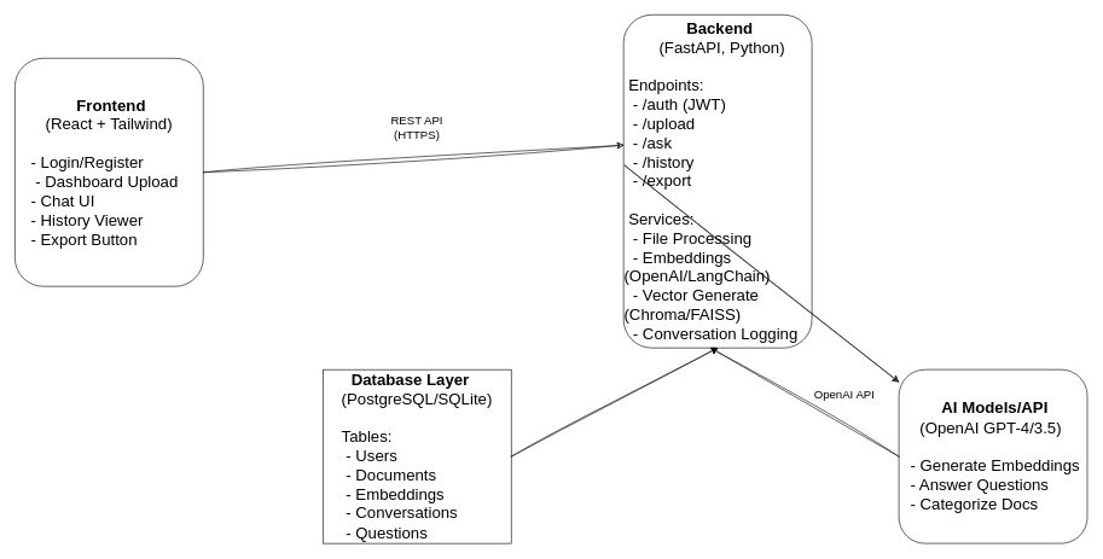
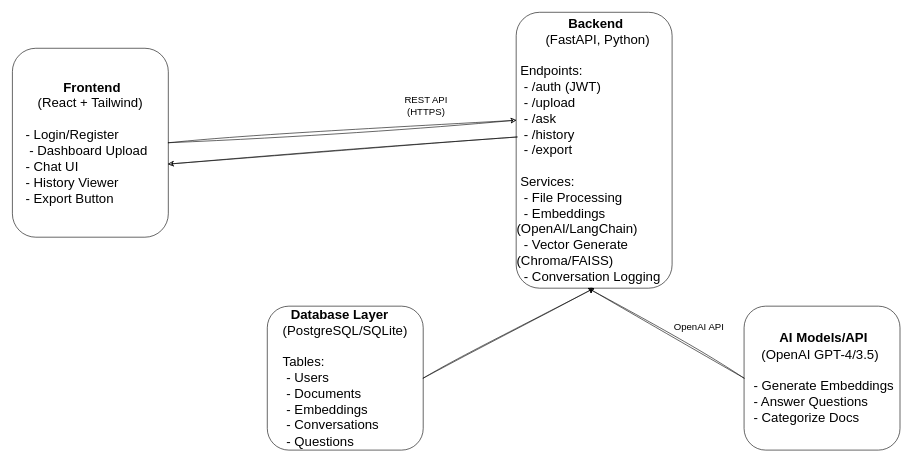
  <mxCell id="0" />
  <mxCell id="1" parent="0" />
  <mxCell id="2" value="&lt;div&gt;&lt;font style=&quot;font-size: 22px;&quot;&gt;&lt;b&gt;&amp;nbsp;Frontend&lt;/b&gt;&lt;/font&gt;&lt;/div&gt;&lt;div&gt;&lt;span style=&quot;background-color: transparent; color: light-dark(rgb(0, 0, 0), rgb(255, 255, 255));&quot;&gt;&lt;font style=&quot;font-size: 22px;&quot;&gt;(React + Tailwind)&lt;/font&gt;&lt;/span&gt;&lt;/div&gt;&lt;div&gt;&lt;span style=&quot;background-color: transparent; color: light-dark(rgb(0, 0, 0), rgb(255, 255, 255));&quot;&gt;&lt;font style=&quot;font-size: 22px;&quot;&gt;&lt;br&gt;&lt;/font&gt;&lt;/span&gt;&lt;/div&gt;&lt;div&gt;&lt;span style=&quot;background-color: transparent;&quot;&gt;&lt;font style=&quot;font-size: 22px;&quot;&gt;&lt;div style=&quot;text-align: left;&quot;&gt;- Login/Register&amp;nbsp; &amp;nbsp; &amp;nbsp;&lt;/div&gt;&lt;div style=&quot;text-align: left;&quot;&gt;&lt;span style=&quot;background-color: transparent; color: light-dark(rgb(0, 0, 0), rgb(255, 255, 255));&quot;&gt;&amp;nbsp;- Dashboard Upload&amp;nbsp;&amp;nbsp;&lt;/span&gt;&lt;/div&gt;&lt;div style=&quot;text-align: left;&quot;&gt;&lt;span style=&quot;background-color: transparent; color: light-dark(rgb(0, 0, 0), rgb(255, 255, 255));&quot;&gt;- Chat UI&amp;nbsp; &amp;nbsp; &amp;nbsp;&amp;nbsp;&lt;/span&gt;&lt;/div&gt;&lt;div style=&quot;text-align: left;&quot;&gt;&lt;span style=&quot;background-color: transparent; color: light-dark(rgb(0, 0, 0), rgb(255, 255, 255));&quot;&gt;- History Viewer&amp;nbsp;&amp;nbsp;&lt;/span&gt;&lt;/div&gt;&lt;div style=&quot;text-align: left;&quot;&gt;- Export Button&lt;/div&gt;&lt;/font&gt;&lt;/span&gt;&lt;/div&gt;" style="rounded=1;whiteSpace=wrap;html=1;fontSize=12;glass=0;strokeWidth=1;shadow=0;" parent="1" vertex="1"><mxGeometry x="20" y="80" width="260" height="315" as="geometry" /></mxCell>
  <mxCell id="3" value="&lt;div&gt;&lt;span style=&quot;font-size: 22px;&quot;&gt;&amp;nbsp; &amp;nbsp; &amp;nbsp; &amp;nbsp; &amp;nbsp;&lt;b&gt;Backend&lt;/b&gt;&amp;nbsp; &amp;nbsp; &amp;nbsp; &amp;nbsp;&amp;nbsp;&lt;/span&gt;&lt;/div&gt;&lt;div&gt;&lt;span style=&quot;font-size: 22px;&quot;&gt;&amp;nbsp; &amp;nbsp;(FastAPI, Python)&amp;nbsp;&lt;/span&gt;&lt;/div&gt;&lt;div&gt;&lt;span style=&quot;font-size: 22px;&quot;&gt;&amp;nbsp; &amp;nbsp; &amp;nbsp; &amp;nbsp; &amp;nbsp; &amp;nbsp; &amp;nbsp; &amp;nbsp; &amp;nbsp; &amp;nbsp; &amp;nbsp;&lt;/span&gt;&lt;/div&gt;&lt;div style=&quot;text-align: left;&quot;&gt;&lt;span style=&quot;font-size: 22px;&quot;&gt;&amp;nbsp;Endpoints:&amp;nbsp; &amp;nbsp; &amp;nbsp; &amp;nbsp; &amp;nbsp;&amp;nbsp;&lt;/span&gt;&lt;/div&gt;&lt;div style=&quot;text-align: left;&quot;&gt;&lt;span style=&quot;font-size: 22px;&quot;&gt;&amp;nbsp; - /auth (JWT)&amp;nbsp; &amp;nbsp; &amp;nbsp;&amp;nbsp;&lt;/span&gt;&lt;/div&gt;&lt;div style=&quot;text-align: left;&quot;&gt;&lt;span style=&quot;font-size: 22px;&quot;&gt;&amp;nbsp; - /upload&amp;nbsp; &amp;nbsp; &amp;nbsp; &amp;nbsp; &amp;nbsp;&amp;nbsp;&lt;/span&gt;&lt;/div&gt;&lt;div style=&quot;text-align: left;&quot;&gt;&lt;span style=&quot;font-size: 22px;&quot;&gt;&amp;nbsp; - /ask&amp;nbsp; &amp;nbsp; &amp;nbsp; &amp;nbsp; &amp;nbsp; &amp;nbsp; &amp;nbsp;&lt;/span&gt;&lt;/div&gt;&lt;div style=&quot;text-align: left;&quot;&gt;&lt;span style=&quot;font-size: 22px;&quot;&gt;&amp;nbsp; - /history&amp;nbsp; &amp;nbsp; &amp;nbsp; &amp;nbsp; &amp;nbsp;&lt;/span&gt;&lt;/div&gt;&lt;div style=&quot;text-align: left;&quot;&gt;&lt;span style=&quot;font-size: 22px;&quot;&gt;&amp;nbsp; - /export&amp;nbsp; &amp;nbsp; &amp;nbsp; &amp;nbsp; &amp;nbsp;&amp;nbsp;&lt;/span&gt;&lt;/div&gt;&lt;div style=&quot;text-align: left;&quot;&gt;&lt;span style=&quot;font-size: 22px;&quot;&gt;&amp;nbsp; &amp;nbsp; &amp;nbsp; &amp;nbsp; &amp;nbsp; &amp;nbsp; &amp;nbsp; &amp;nbsp; &amp;nbsp; &amp;nbsp; &amp;nbsp;&lt;/span&gt;&lt;/div&gt;&lt;div style=&quot;text-align: left;&quot;&gt;&lt;span style=&quot;font-size: 22px;&quot;&gt;&amp;nbsp;Services:&amp;nbsp; &amp;nbsp; &amp;nbsp; &amp;nbsp; &amp;nbsp; &amp;nbsp;&lt;/span&gt;&lt;/div&gt;&lt;div style=&quot;text-align: left;&quot;&gt;&lt;span style=&quot;font-size: 22px;&quot;&gt;&amp;nbsp; - File Processing&amp;nbsp;&amp;nbsp;&lt;/span&gt;&lt;/div&gt;&lt;div style=&quot;text-align: left;&quot;&gt;&lt;span style=&quot;font-size: 22px;&quot;&gt;&amp;nbsp; - Embeddings (OpenAI/LangChain)&lt;/span&gt;&lt;/div&gt;&lt;div style=&quot;text-align: left;&quot;&gt;&lt;span style=&quot;font-size: 22px;&quot;&gt;&amp;nbsp; - Vector Generate (Chroma/FAISS)&lt;/span&gt;&lt;/div&gt;&lt;div style=&quot;text-align: left;&quot;&gt;&lt;span style=&quot;font-size: 22px;&quot;&gt;&amp;nbsp; - Conversation Logging&lt;/span&gt;&lt;/div&gt;" style="rounded=1;whiteSpace=wrap;html=1;fontSize=12;glass=0;strokeWidth=1;shadow=0;container=1;" vertex="1" parent="1"><mxGeometry x="860" y="20" width="260" height="460" as="geometry" /></mxCell>
  <mxCell id="4" value="" style="endArrow=classic;html=1;rounded=0;sketch=1;hachureGap=4;jiggle=2;curveFitting=1;fontFamily=Architects Daughter;fontSource=https%3A%2F%2Ffonts.googleapis.com%2Fcss%3Ffamily%3DArchitects%2BDaughter;exitX=1;exitY=0.5;exitDx=0;exitDy=0;" edge="1" parent="1" source="2"><mxGeometry width="50" height="50" relative="1" as="geometry"><mxPoint x="360" y="200" as="sourcePoint" /><mxPoint x="860" y="200" as="targetPoint" /></mxGeometry></mxCell>
- <mxCell id="5" value="" style="endArrow=classic;html=1;rounded=0;sketch=1;hachureGap=4;jiggle=2;curveFitting=1;fontFamily=Architects Daughter;fontSource=https%3A%2F%2Ffonts.googleapis.com%2Fcss%3Ffamily%3DArchitects%2BDaughter;exitX=0.006;exitY=0.452;exitDx=0;exitDy=0;exitPerimeter=0;" edge="1" parent="1" source="3" target="8"><mxGeometry width="50" height="50" relative="1" as="geometry"><mxPoint x="550" y="300" as="sourcePoint" /><mxPoint x="600" y="250" as="targetPoint" /></mxGeometry></mxCell>
- <mxCell id="6" value="&lt;span style=&quot;font-size: 16px;&quot;&gt;REST API (HTTPS)&lt;/span&gt;" style="text;html=1;align=center;verticalAlign=middle;whiteSpace=wrap;rounded=0;fontFamily=Helvetica;" vertex="1" parent="1"><mxGeometry x="520" y="150" width="110" height="50" as="geometry" /></mxCell>
- <mxCell id="7" value="&lt;div&gt;&lt;span style=&quot;font-size: 22px;&quot;&gt;&amp;nbsp;&lt;b&gt;Database Layer&lt;/b&gt;&amp;nbsp; &amp;nbsp;&amp;nbsp;&lt;/span&gt;&lt;/div&gt;&lt;div&gt;&lt;span style=&quot;font-size: 22px;&quot;&gt;&amp;nbsp;(PostgreSQL/SQLite)&amp;nbsp;&lt;/span&gt;&lt;/div&gt;&lt;div&gt;&lt;span style=&quot;font-size: 22px;&quot;&gt;&amp;nbsp; &amp;nbsp; &amp;nbsp; &amp;nbsp; &amp;nbsp; &amp;nbsp; &amp;nbsp; &amp;nbsp; &amp;nbsp; &amp;nbsp; &amp;nbsp;&lt;/span&gt;&lt;/div&gt;&lt;div style=&quot;text-align: left;&quot;&gt;&lt;span style=&quot;font-size: 22px;&quot;&gt;&amp;nbsp;Tables:&amp;nbsp; &amp;nbsp; &amp;nbsp; &amp;nbsp; &amp;nbsp; &amp;nbsp; &amp;nbsp;&lt;/span&gt;&lt;/div&gt;&lt;div style=&quot;text-align: left;&quot;&gt;&lt;span style=&quot;font-size: 22px;&quot;&gt;&amp;nbsp; - Users&amp;nbsp; &amp;nbsp; &amp;nbsp; &amp;nbsp; &amp;nbsp; &amp;nbsp;&amp;nbsp;&lt;/span&gt;&lt;/div&gt;&lt;div style=&quot;text-align: left;&quot;&gt;&lt;span style=&quot;font-size: 22px;&quot;&gt;&amp;nbsp; - Documents&amp;nbsp; &amp;nbsp; &amp;nbsp; &amp;nbsp;&amp;nbsp;&lt;/span&gt;&lt;/div&gt;&lt;div style=&quot;text-align: left;&quot;&gt;&lt;span style=&quot;font-size: 22px;&quot;&gt;&amp;nbsp; - Embeddings&amp;nbsp; &amp;nbsp; &amp;nbsp; &amp;nbsp;&lt;/span&gt;&lt;/div&gt;&lt;div style=&quot;text-align: left;&quot;&gt;&lt;span style=&quot;font-size: 22px;&quot;&gt;&amp;nbsp; - Conversations&amp;nbsp; &amp;nbsp;&amp;nbsp;&lt;/span&gt;&lt;/div&gt;&lt;div style=&quot;text-align: left;&quot;&gt;&lt;span style=&quot;font-size: 22px;&quot;&gt;&amp;nbsp; - Questions&amp;nbsp; &amp;nbsp; &amp;nbsp;&lt;/span&gt;&lt;/div&gt;" style="whiteSpace=wrap;html=1;fontSize=12;glass=0;strokeWidth=1;shadow=0;rounded=0;" vertex="1" parent="1"><mxGeometry x="445" y="510" width="260" height="240" as="geometry" /></mxCell>
+ <mxCell id="5" value="" style="endArrow=classic;html=1;rounded=0;sketch=1;hachureGap=4;jiggle=2;curveFitting=1;fontFamily=Architects Daughter;fontSource=https%3A%2F%2Ffonts.googleapis.com%2Fcss%3Ffamily%3DArchitects%2BDaughter;entryX=1;entryY=0.613;entryDx=0;entryDy=0;entryPerimeter=0;exitX=0.006;exitY=0.452;exitDx=0;exitDy=0;exitPerimeter=0;" edge="1" parent="1" source="3" target="2"><mxGeometry width="50" height="50" relative="1" as="geometry"><mxPoint x="550" y="300" as="sourcePoint" /><mxPoint x="600" y="250" as="targetPoint" /></mxGeometry></mxCell>
+ <mxCell id="6" value="&lt;span style=&quot;font-size: 16px;&quot;&gt;REST API (HTTPS)&lt;/span&gt;" style="text;html=1;align=center;verticalAlign=middle;whiteSpace=wrap;rounded=0;fontFamily=Helvetica;" vertex="1" parent="1"><mxGeometry x="655" y="150" width="110" height="50" as="geometry" /></mxCell>
+ <mxCell id="7" value="&lt;div&gt;&lt;span style=&quot;font-size: 22px;&quot;&gt;&amp;nbsp;&lt;b&gt;Database Layer&lt;/b&gt;&amp;nbsp; &amp;nbsp;&amp;nbsp;&lt;/span&gt;&lt;/div&gt;&lt;div&gt;&lt;span style=&quot;font-size: 22px;&quot;&gt;&amp;nbsp;(PostgreSQL/SQLite)&amp;nbsp;&lt;/span&gt;&lt;/div&gt;&lt;div&gt;&lt;span style=&quot;font-size: 22px;&quot;&gt;&amp;nbsp; &amp;nbsp; &amp;nbsp; &amp;nbsp; &amp;nbsp; &amp;nbsp; &amp;nbsp; &amp;nbsp; &amp;nbsp; &amp;nbsp; &amp;nbsp;&lt;/span&gt;&lt;/div&gt;&lt;div style=&quot;text-align: left;&quot;&gt;&lt;span style=&quot;font-size: 22px;&quot;&gt;&amp;nbsp;Tables:&amp;nbsp; &amp;nbsp; &amp;nbsp; &amp;nbsp; &amp;nbsp; &amp;nbsp; &amp;nbsp;&lt;/span&gt;&lt;/div&gt;&lt;div style=&quot;text-align: left;&quot;&gt;&lt;span style=&quot;font-size: 22px;&quot;&gt;&amp;nbsp; - Users&amp;nbsp; &amp;nbsp; &amp;nbsp; &amp;nbsp; &amp;nbsp; &amp;nbsp;&amp;nbsp;&lt;/span&gt;&lt;/div&gt;&lt;div style=&quot;text-align: left;&quot;&gt;&lt;span style=&quot;font-size: 22px;&quot;&gt;&amp;nbsp; - Documents&amp;nbsp; &amp;nbsp; &amp;nbsp; &amp;nbsp;&amp;nbsp;&lt;/span&gt;&lt;/div&gt;&lt;div style=&quot;text-align: left;&quot;&gt;&lt;span style=&quot;font-size: 22px;&quot;&gt;&amp;nbsp; - Embeddings&amp;nbsp; &amp;nbsp; &amp;nbsp; &amp;nbsp;&lt;/span&gt;&lt;/div&gt;&lt;div style=&quot;text-align: left;&quot;&gt;&lt;span style=&quot;font-size: 22px;&quot;&gt;&amp;nbsp; - Conversations&amp;nbsp; &amp;nbsp;&amp;nbsp;&lt;/span&gt;&lt;/div&gt;&lt;div style=&quot;text-align: left;&quot;&gt;&lt;span style=&quot;font-size: 22px;&quot;&gt;&amp;nbsp; - Questions&amp;nbsp; &amp;nbsp; &amp;nbsp;&lt;/span&gt;&lt;/div&gt;" style="rounded=1;whiteSpace=wrap;html=1;fontSize=12;glass=0;strokeWidth=1;shadow=0;" vertex="1" parent="1"><mxGeometry x="445" y="510" width="260" height="240" as="geometry" /></mxCell>
  <mxCell id="8" value="&lt;div&gt;&lt;span style=&quot;font-size: 22px;&quot;&gt;&lt;b&gt;&amp;nbsp; &amp;nbsp; &amp;nbsp; AI Models/API&amp;nbsp;&lt;/b&gt; &amp;nbsp; &amp;nbsp;&lt;/span&gt;&lt;/div&gt;&lt;div&gt;&lt;span style=&quot;font-size: 22px;&quot;&gt;&amp;nbsp;(OpenAI GPT-4/3.5)&amp;nbsp;&amp;nbsp;&lt;/span&gt;&lt;/div&gt;&lt;div&gt;&lt;span style=&quot;font-size: 22px;&quot;&gt;&amp;nbsp; &amp;nbsp; &amp;nbsp; &amp;nbsp; &amp;nbsp; &amp;nbsp; &amp;nbsp; &amp;nbsp; &amp;nbsp; &amp;nbsp; &amp;nbsp;&lt;/span&gt;&lt;/div&gt;&lt;div style=&quot;text-align: left;&quot;&gt;&lt;span style=&quot;font-size: 22px;&quot;&gt;&amp;nbsp;- Generate Embeddings&lt;/span&gt;&lt;/div&gt;&lt;div style=&quot;text-align: left;&quot;&gt;&lt;span style=&quot;font-size: 22px;&quot;&gt;&amp;nbsp;- Answer Questions&amp;nbsp; &amp;nbsp;&lt;/span&gt;&lt;/div&gt;&lt;div style=&quot;text-align: left;&quot;&gt;&lt;span style=&quot;font-size: 22px;&quot;&gt;&amp;nbsp;- Categorize Docs&amp;nbsp; &amp;nbsp;&lt;/span&gt;&lt;/div&gt;" style="rounded=1;whiteSpace=wrap;html=1;fontSize=12;glass=0;strokeWidth=1;shadow=0;" vertex="1" parent="1"><mxGeometry x="1240" y="510" width="260" height="240" as="geometry" /></mxCell>
  <mxCell id="9" value="" style="endArrow=classic;html=1;rounded=0;sketch=1;hachureGap=4;jiggle=2;curveFitting=1;fontFamily=Architects Daughter;fontSource=https%3A%2F%2Ffonts.googleapis.com%2Fcss%3Ffamily%3DArchitects%2BDaughter;entryX=0.5;entryY=1;entryDx=0;entryDy=0;exitX=1;exitY=0.5;exitDx=0;exitDy=0;" edge="1" parent="1" source="7" target="3"><mxGeometry width="50" height="50" relative="1" as="geometry"><mxPoint x="1312" y="241" as="sourcePoint" /><mxPoint x="730" y="240" as="targetPoint" /></mxGeometry></mxCell>
  <mxCell id="10" value="" style="endArrow=classic;html=1;rounded=0;sketch=1;hachureGap=4;jiggle=2;curveFitting=1;fontFamily=Architects Daughter;fontSource=https%3A%2F%2Ffonts.googleapis.com%2Fcss%3Ffamily%3DArchitects%2BDaughter;exitX=0;exitY=0.5;exitDx=0;exitDy=0;" edge="1" parent="1" source="8"><mxGeometry width="50" height="50" relative="1" as="geometry"><mxPoint x="1312" y="591" as="sourcePoint" /><mxPoint x="980" y="480" as="targetPoint" /></mxGeometry></mxCell>
  <mxCell id="11" value="&lt;span style=&quot;font-size: 16px;&quot;&gt;OpenAI API&lt;/span&gt;" style="text;html=1;align=center;verticalAlign=middle;whiteSpace=wrap;rounded=0;fontFamily=Helvetica;" vertex="1" parent="1"><mxGeometry x="1110" y="520" width="110" height="50" as="geometry" /></mxCell>
